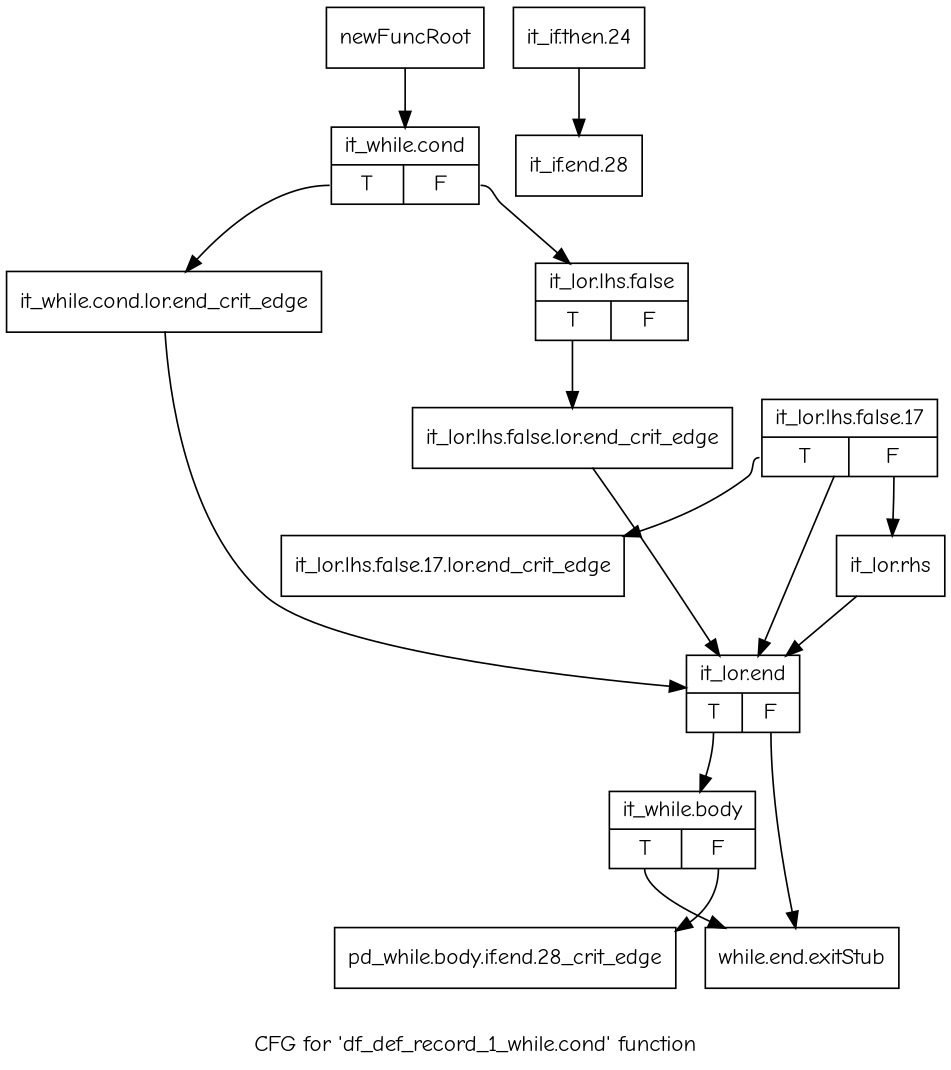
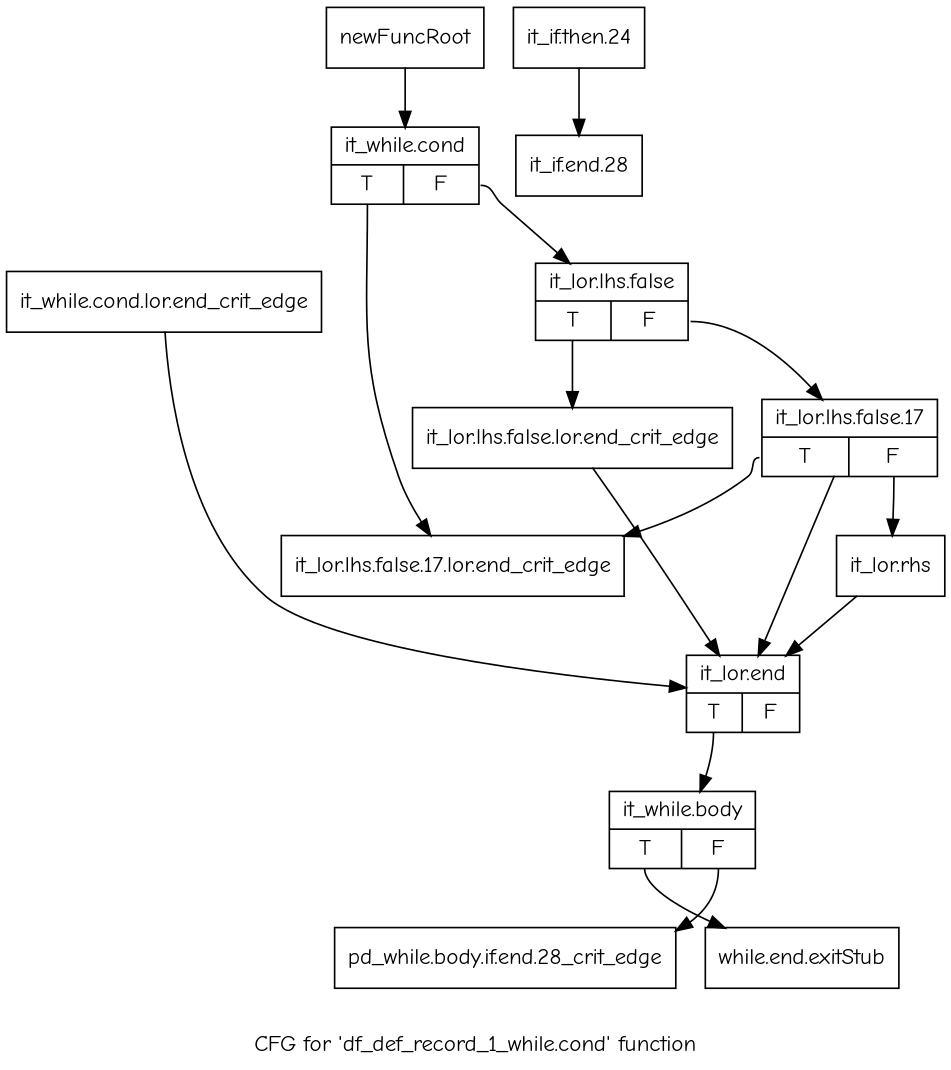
  digraph {
    fontname="Comic Neue"
    label="CFG for 'df_def_record_1_while.cond' function"
    node [fontname="Comic Neue" shape=record]
    edge [fontname="Comic Neue"]
    n1 [label="{newFuncRoot}"]
    n2 [label="{it_while.cond|{<s0>T|<s1>F}}"]
    n3 [label="{it_while.cond.lor.end_crit_edge}"]
    n4 [label="{it_lor.lhs.false|{<s0>T|<s1>F}}"]
    n5 [label="{it_lor.end|{<s0>T|<s1>F}}"]
    n6 [label="{it_lor.lhs.false.lor.end_crit_edge}"]
    n7 [label="{it_lor.lhs.false.17|{<s0>T|<s1>F}}"]
    n8 [label="{while.end.exitStub}"]
    n9 [label="{it_while.body|{<s0>T|<s1>F}}"]
    n10 [label="{it_lor.lhs.false.17.lor.end_crit_edge}"]
    n11 [label="{it_lor.rhs}"]
    n12 [label="{pd_while.body.if.end.28_crit_edge}"]
    n13 [label="{it_if.then.24}"]
    n14 [label="{it_if.end.28}"]
    n1 -> n2
-   n2 -> n3 [tailport=s0]
+   n2 -> n10 [tailport=s0]
    n2 -> n4 [tailport=s1]
    n3 -> n5
    n4 -> n6 [tailport=s0]
-   n5 -> n8 [tailport=s1]
+   n4 -> n7 [tailport=s1]
    n5 -> n9 [tailport=s0]
    n6 -> n5
    n7 -> n5
    n7 -> n10 [tailport=s0]
    n7 -> n11 [tailport=s1]
    n9 -> n8 [tailport=s0]
    n9 -> n12 [tailport=s1]
    n11 -> n5
    n13 -> n14
  }
